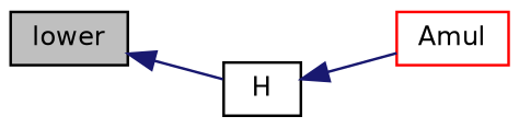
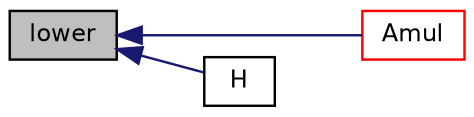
  digraph {
    rankdir=LR
    node [color=black fontname=Helvetica fontsize=10 shape=record]
    edge [color=midnightblue dir=back fontname=Helvetica fontsize=10 labelfontname=Helvetica labelfontsize=10 style=solid]
    n1 [fillcolor=grey75 fontcolor=black height=0.2 label=lower style=filled width=0.4]
    n2 [color=red height=0.2 label=Amul width=0.4]
    n3 [height=0.2 label=H width=0.4]
-   n3 -> n2
+   n1 -> n2
    n1 -> n3
  }
